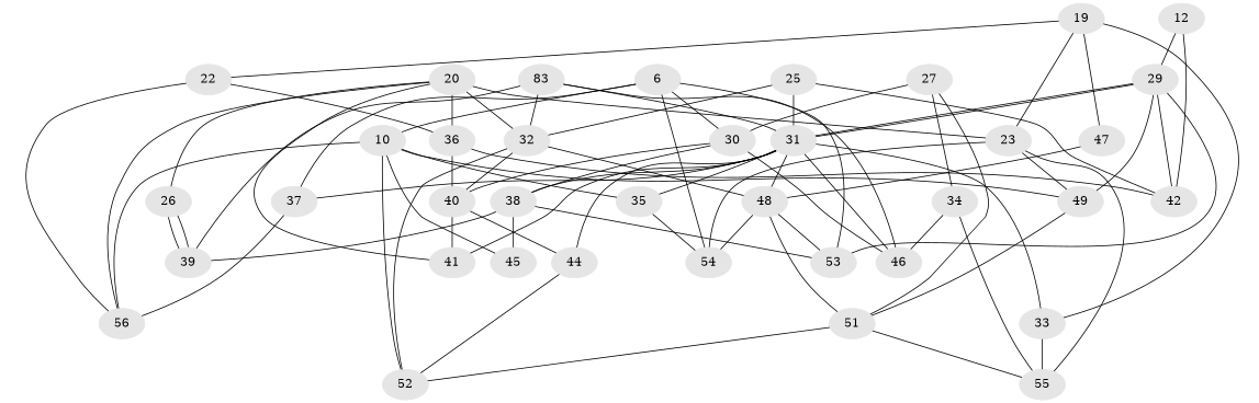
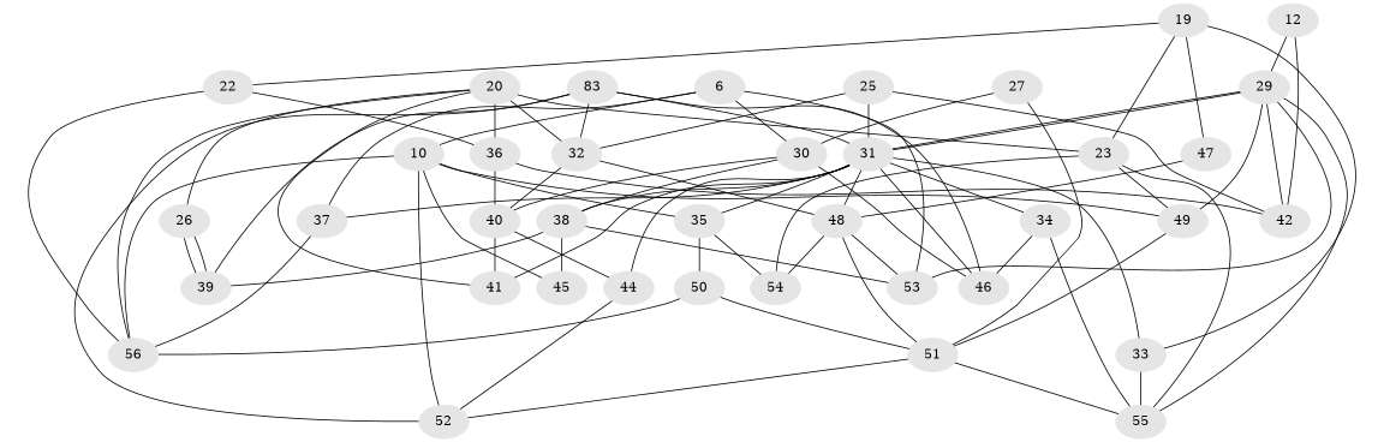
  graph {
    node [color=gray90 style=filled]
    6 [super="+1"]
    10 [super="+7"]
    30 [super="+17"]
    37
    53
    54
    35
    45
    49 [super="+3"]
    52
    56 [super="+18"]
    46 [super="+4"]
    38 [super="+9"]
    40
+   50
    51 [super="+43"]
    29 [super="+15"]
    42
    31 [super="+2+11"]
    55
    12
    33 [super="+16"]
    41 [super="+24"]
    48 [super="+14"]
    34
    44
    n27 [label=83]
    32
    39
    22 [super="+8"]
    36
    19
    23 [super="+21"]
    47
    20 [super="+5"]
    26
    25
    27
    6 -- 10 [weight=2]
    6 -- 30
    6 -- 37
    6 -- 53
-   6 -- 54
    10 -- 35
    10 -- 45
    10 -- 49
    10 -- 52
    10 -- 56 [weight=2]
    30 -- 46
    30 -- 38
    30 -- 40
    37 -- 56
    35 -- 54
+   35 -- 50
    49 -- 51
    38 -- 53
    38 -- 45
    38 -- 39
    40 -- 41
    40 -- 44
+   50 -- 56
+   50 -- 51
    51 -- 52
    51 -- 55 [weight=2]
    29 -- 53
    29 -- 49
    29 -- 42
    29 -- 31 [weight=2]
    29 -- 31
+   29 -- 55
    31 -- 37
    31 -- 35
    31 -- 46
    31 -- 38
    31 -- 33
    31 -- 41
    31 -- 48
-   27 -- 34
+   31 -- 34
    31 -- 44
    12 -- 29
    12 -- 42
    33 -- 55 [weight=2]
    48 -- 53
    48 -- 54
    48 -- 51 [weight=2]
    34 -- 46
    34 -- 55
    44 -- 52
    n27 -- 46 [weight=2]
    n27 -- 31
    n27 -- 32
    n27 -- 39
-   32 -- 52
+   n27 -- 52
    32 -- 40
    32 -- 48
    22 -- 56 [weight=2]
    22 -- 36
    36 -- 40
    36 -- 42
    19 -- 33
    19 -- 22
    19 -- 23
    19 -- 47
    23 -- 54
    23 -- 49
    23 -- 55
    47 -- 48
    20 -- 56
    20 -- 41
    20 -- 32
    20 -- 36
    20 -- 23 [weight=2]
    20 -- 26
    26 -- 39
    26 -- 39
    25 -- 42
    25 -- 31
    25 -- 32
    27 -- 30
    27 -- 51
  }
